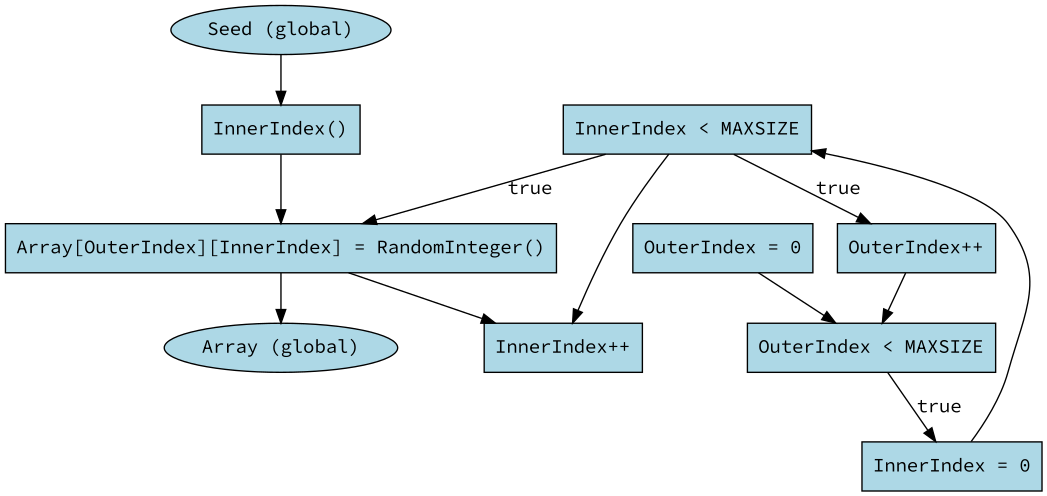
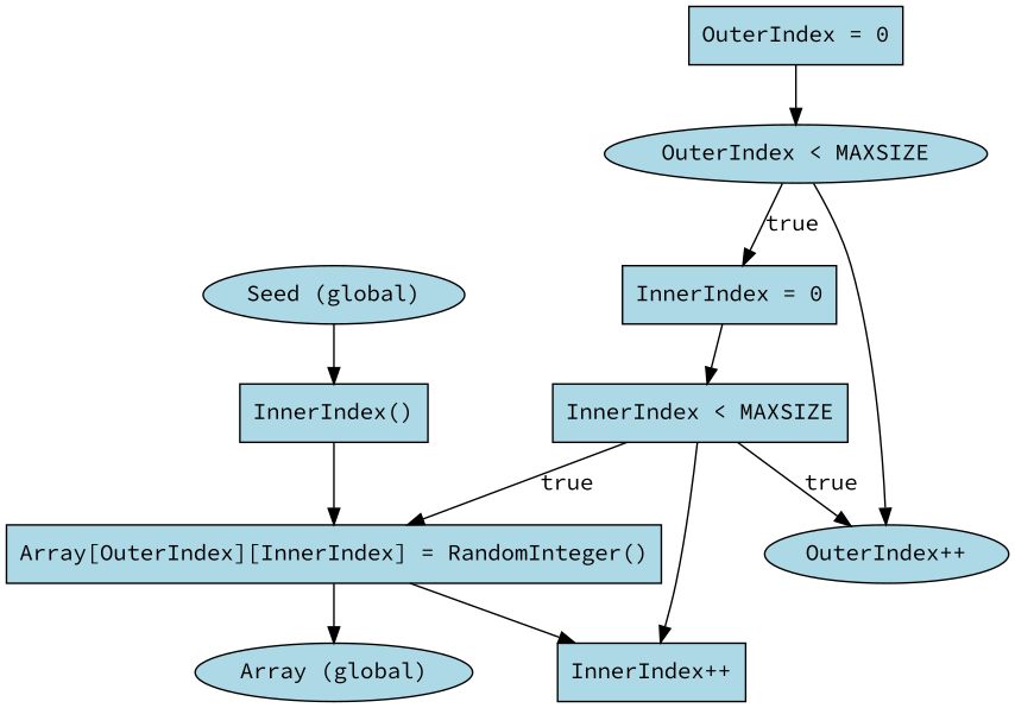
  digraph {
    fontname="Source Code Pro"
    node [fillcolor=lightblue fontname="Source Code Pro" shape=box style=filled]
    edge [fontname="Source Code Pro"]
    n1 [label="Seed (global)" shape=ellipse]
    n2 [label="InnerIndex()"]
    n3 [label="Array[OuterIndex][InnerIndex] = RandomInteger()"]
    n4 [label="Array (global)" shape=ellipse]
    n5 [label="OuterIndex = 0"]
-   n6 [label="OuterIndex < MAXSIZE"]
+   n6 [label="OuterIndex < MAXSIZE" shape=ellipse]
    n7 [label="InnerIndex = 0"]
    n8 [label="InnerIndex < MAXSIZE"]
-   n9 [label="OuterIndex++"]
+   n9 [label="OuterIndex++" shape=ellipse]
    n10 [label="InnerIndex++"]
    n1 -> n2
    n2 -> n3
    n3 -> n4
    n3 -> n10
    n5 -> n6
    n6 -> n7 [label=true]
    n7 -> n8
    n8 -> n3 [label=true]
    n8 -> n9 [label=true]
    n8 -> n10
-   n9 -> n6
+   n6 -> n9
  }
